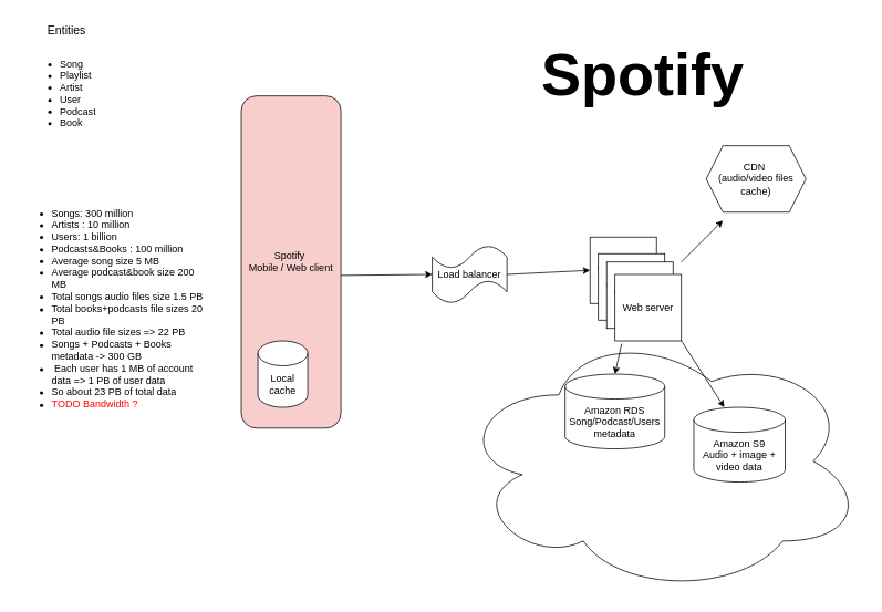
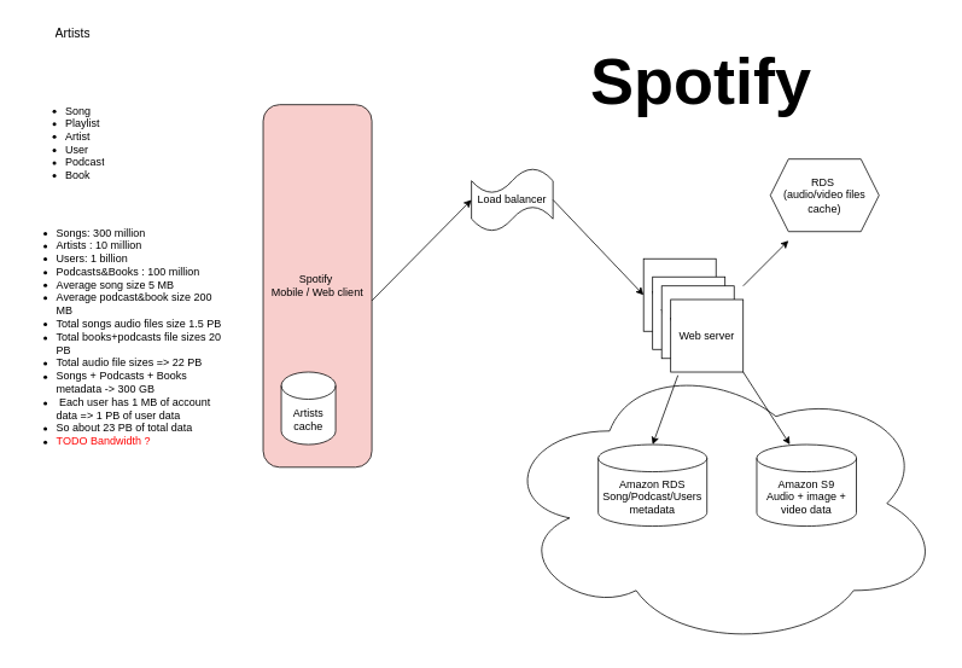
  <mxCell id="0" />
  <mxCell id="1" parent="0" />
  <mxCell id="2" value="" style="ellipse;shape=cloud;whiteSpace=wrap;html=1;" vertex="1" parent="1"><mxGeometry x="550" y="395" width="490" height="320" as="geometry" /></mxCell>
  <mxCell id="3" value="&lt;font style=&quot;font-size: 72px;&quot;&gt;Spotify&lt;/font&gt;" style="text;strokeColor=none;fillColor=none;html=1;fontSize=24;fontStyle=1;verticalAlign=middle;align=center;" vertex="1" parent="1"><mxGeometry x="640" y="20" width="265" height="140" as="geometry" /></mxCell>
- <mxCell id="4" value="&lt;font style=&quot;font-size: 14px;&quot;&gt;Entities&lt;/font&gt;" style="text;html=1;strokeColor=none;fillColor=none;align=center;verticalAlign=middle;whiteSpace=wrap;overflow=hidden;" vertex="1" parent="1"><mxGeometry x="40" y="25" width="80" height="20" as="geometry" /></mxCell>
- <mxCell id="5" value="&lt;ul&gt;&lt;li&gt;Song&lt;/li&gt;&lt;li&gt;Playlist&lt;/li&gt;&lt;li&gt;Artist&lt;/li&gt;&lt;li&gt;User&lt;/li&gt;&lt;li&gt;Podcast&lt;/li&gt;&lt;li&gt;Book&lt;/li&gt;&lt;/ul&gt;" style="text;strokeColor=none;fillColor=none;html=1;whiteSpace=wrap;verticalAlign=middle;overflow=hidden;" vertex="1" parent="1"><mxGeometry x="30" y="55" width="100" height="110" as="geometry" /></mxCell>
+ <mxCell id="4" value="&lt;font style=&quot;font-size: 14px;&quot;&gt;Artists&lt;/font&gt;" style="text;html=1;strokeColor=none;fillColor=none;align=center;verticalAlign=middle;whiteSpace=wrap;overflow=hidden;" vertex="1" parent="1"><mxGeometry x="40" y="25" width="80" height="20" as="geometry" /></mxCell>
+ <mxCell id="5" value="&lt;ul&gt;&lt;li&gt;Song&lt;/li&gt;&lt;li&gt;Playlist&lt;/li&gt;&lt;li&gt;Artist&lt;/li&gt;&lt;li&gt;User&lt;/li&gt;&lt;li&gt;Podcast&lt;/li&gt;&lt;li&gt;Book&lt;/li&gt;&lt;/ul&gt;" style="text;strokeColor=none;fillColor=none;html=1;whiteSpace=wrap;verticalAlign=middle;overflow=hidden;" vertex="1" parent="1"><mxGeometry x="30" y="100" width="100" height="110" as="geometry" /></mxCell>
  <mxCell id="6" value="&lt;ul&gt;&lt;li&gt;Songs: 300 million&lt;/li&gt;&lt;li&gt;Artists : 10 million&lt;/li&gt;&lt;li&gt;Users: 1 billion&amp;nbsp;&lt;/li&gt;&lt;li&gt;Podcasts&amp;amp;Books : 100 million&lt;/li&gt;&lt;li&gt;Average song size 5 MB&lt;/li&gt;&lt;li&gt;Average podcast&amp;amp;book size 200 MB&lt;/li&gt;&lt;li&gt;Total songs audio files size 1.5 PB&lt;/li&gt;&lt;li&gt;Total books+podcasts file sizes 20 PB&lt;/li&gt;&lt;li&gt;Total audio file sizes =&amp;gt; 22 PB&lt;/li&gt;&lt;li&gt;Songs + Podcasts + Books metadata -&amp;gt; 300 GB&lt;/li&gt;&lt;li&gt;&amp;nbsp;Each user has 1 MB of account data =&amp;gt; 1 PB of user data&amp;nbsp;&lt;/li&gt;&lt;li&gt;So about 23 PB of total data&lt;/li&gt;&lt;li&gt;&lt;font color=&quot;#ff0000&quot;&gt;TODO Bandwidth ?&lt;/font&gt;&lt;/li&gt;&lt;/ul&gt;" style="text;strokeColor=none;fillColor=none;html=1;whiteSpace=wrap;verticalAlign=middle;overflow=hidden;" vertex="1" parent="1"><mxGeometry x="20" y="235" width="230" height="270" as="geometry" /></mxCell>
  <mxCell id="7" value="Amazon S9&lt;br&gt;Audio + image + video data" style="shape=cylinder3;whiteSpace=wrap;html=1;boundedLbl=1;backgroundOutline=1;size=15;" vertex="1" parent="1"><mxGeometry x="835" y="490" width="110" height="90" as="geometry" /></mxCell>
- <mxCell id="8" value="Amazon RDS&lt;br&gt;Song/Podcast/Users metadata" style="shape=cylinder3;whiteSpace=wrap;html=1;boundedLbl=1;backgroundOutline=1;size=15;" vertex="1" parent="1"><mxGeometry x="680" y="450" width="120" height="90" as="geometry" /></mxCell>
+ <mxCell id="8" value="Amazon RDS&lt;br&gt;Song/Podcast/Users metadata" style="shape=cylinder3;whiteSpace=wrap;html=1;boundedLbl=1;backgroundOutline=1;size=15;" vertex="1" parent="1"><mxGeometry x="660" y="490" width="120" height="90" as="geometry" /></mxCell>
  <mxCell id="9" value="Spotify&amp;nbsp;&lt;br&gt;Mobile / Web client" style="rounded=1;whiteSpace=wrap;html=1;fillColor=#f8cecc;" vertex="1" parent="1"><mxGeometry x="290" y="115" width="120" height="400" as="geometry" /></mxCell>
  <mxCell id="10" value="Web server" style="whiteSpace=wrap;html=1;aspect=fixed;" vertex="1" parent="1"><mxGeometry x="710" y="285" width="80" height="80" as="geometry" /></mxCell>
  <mxCell id="11" value="Web server" style="whiteSpace=wrap;html=1;aspect=fixed;" vertex="1" parent="1"><mxGeometry x="720" y="305" width="80" height="80" as="geometry" /></mxCell>
  <mxCell id="12" value="Web server" style="whiteSpace=wrap;html=1;aspect=fixed;" vertex="1" parent="1"><mxGeometry x="730" y="315" width="80" height="80" as="geometry" /></mxCell>
  <mxCell id="13" value="Web server" style="whiteSpace=wrap;html=1;aspect=fixed;" vertex="1" parent="1"><mxGeometry x="740" y="330" width="80" height="80" as="geometry" /></mxCell>
- <mxCell id="14" value="Load balancer" style="shape=tape;whiteSpace=wrap;html=1;" vertex="1" parent="1"><mxGeometry x="520" y="295" width="90" height="70" as="geometry" /></mxCell>
+ <mxCell id="14" value="Load balancer" style="shape=tape;whiteSpace=wrap;html=1;" vertex="1" parent="1"><mxGeometry x="520" y="185" width="90" height="70" as="geometry" /></mxCell>
  <mxCell id="15" value="" style="endArrow=classic;html=1;rounded=0;exitX=1.017;exitY=0.556;exitDx=0;exitDy=0;exitPerimeter=0;entryX=0;entryY=0.5;entryDx=0;entryDy=0;entryPerimeter=0;" edge="1" parent="1" target="14"><mxGeometry width="50" height="50" relative="1" as="geometry"><mxPoint x="410" y="331.2" as="sourcePoint" /><mxPoint x="510" y="329" as="targetPoint" /></mxGeometry></mxCell>
  <mxCell id="16" value="" style="endArrow=classic;html=1;rounded=0;exitX=1;exitY=0.5;exitDx=0;exitDy=0;exitPerimeter=0;entryX=0;entryY=0.5;entryDx=0;entryDy=0;" edge="1" parent="1" source="14" target="10"><mxGeometry width="50" height="50" relative="1" as="geometry"><mxPoint x="440" y="345" as="sourcePoint" /><mxPoint x="490" y="295" as="targetPoint" /></mxGeometry></mxCell>
  <mxCell id="17" value="" style="endArrow=classic;html=1;rounded=0;exitX=1;exitY=1;exitDx=0;exitDy=0;entryX=0.333;entryY=0;entryDx=0;entryDy=0;entryPerimeter=0;" edge="1" parent="1" source="13" target="7"><mxGeometry width="50" height="50" relative="1" as="geometry"><mxPoint x="440" y="345" as="sourcePoint" /><mxPoint x="490" y="295" as="targetPoint" /></mxGeometry></mxCell>
  <mxCell id="18" value="" style="endArrow=classic;html=1;rounded=0;exitX=0.1;exitY=1.044;exitDx=0;exitDy=0;exitPerimeter=0;entryX=0.5;entryY=0;entryDx=0;entryDy=0;entryPerimeter=0;" edge="1" parent="1" source="13" target="8"><mxGeometry width="50" height="50" relative="1" as="geometry"><mxPoint x="580" y="405" as="sourcePoint" /><mxPoint x="630" y="355" as="targetPoint" /></mxGeometry></mxCell>
- <mxCell id="19" value="CDN&amp;nbsp;&lt;br&gt;(audio/video files cache)" style="shape=hexagon;perimeter=hexagonPerimeter2;whiteSpace=wrap;html=1;fixedSize=1;" vertex="1" parent="1"><mxGeometry x="850" y="175" width="120" height="80" as="geometry" /></mxCell>
+ <mxCell id="19" value="RDS&amp;nbsp;&lt;br&gt;(audio/video files cache)" style="shape=hexagon;perimeter=hexagonPerimeter2;whiteSpace=wrap;html=1;fixedSize=1;" vertex="1" parent="1"><mxGeometry x="850" y="175" width="120" height="80" as="geometry" /></mxCell>
  <mxCell id="20" value="" style="endArrow=classic;html=1;rounded=0;" edge="1" parent="1"><mxGeometry width="50" height="50" relative="1" as="geometry"><mxPoint x="820" y="315" as="sourcePoint" /><mxPoint x="870" y="265" as="targetPoint" /></mxGeometry></mxCell>
- <mxCell id="21" value="Local cache" style="shape=cylinder3;whiteSpace=wrap;html=1;boundedLbl=1;backgroundOutline=1;size=15;" vertex="1" parent="1"><mxGeometry x="310" y="410" width="60" height="80" as="geometry" /></mxCell>
+ <mxCell id="21" value="Artists cache" style="shape=cylinder3;whiteSpace=wrap;html=1;boundedLbl=1;backgroundOutline=1;size=15;" vertex="1" parent="1"><mxGeometry x="310" y="410" width="60" height="80" as="geometry" /></mxCell>
